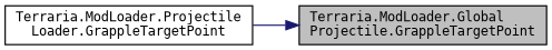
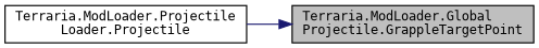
  digraph {
    rankdir=RL
    fontname="DejaVu Sans Mono"
    node [color=black fontname="DejaVu Sans Mono" fontsize=10 shape=record style=filled]
    n1 [fillcolor=grey75 fontcolor=black height=0.2 label="Terraria.ModLoader.Global\lProjectile.GrappleTargetPoint" width=0.4]
-   n2 [fillcolor=white height=0.2 label="Terraria.ModLoader.Projectile\lLoader.GrappleTargetPoint" width=0.4]
+   n2 [fillcolor=white height=0.2 label="Terraria.ModLoader.Projectile\lLoader.Projectile" width=0.4]
    n1 -> n2 [color=midnightblue dir=back fontname="DejaVu Sans Mono" fontsize=10 labelfontname=Helvetica labelfontsize=10 style=solid]
  }
